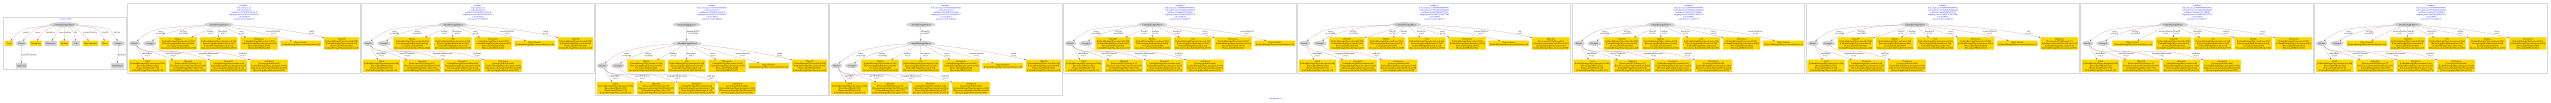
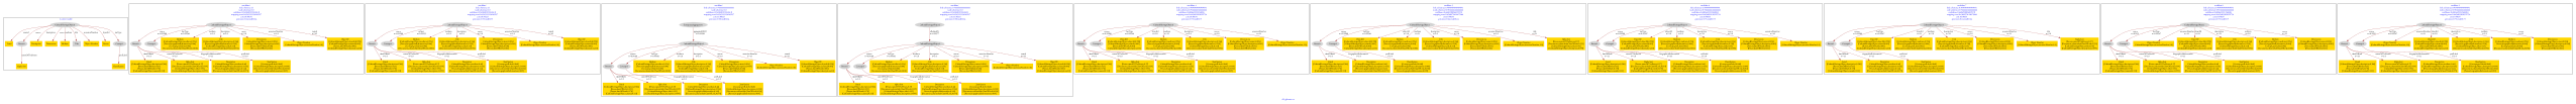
  digraph {
    fontcolor=blue
    fontname="EB Garamond"
    label="s29-gilcrease.csv"
    remincross=true
    node [fillcolor=gold fontname="EB Garamond" style=filled shape=plaintext]
    edge [color=brown fontcolor=black fontname="EB Garamond"]
    n1 [color=white fillcolor=lightgray label=CulturalHeritageObject1 shape=""]
    n2 [label=Dated]
    n3 [color=white fillcolor=lightgray label=Person1 shape=""]
    n4 [label=Description]
-   n5 [fillcolor=lightgray label=Dimensions]
+   n5 [label=Dimensions]
    n6 [label=Medium]
    n7 [fillcolor=lightgray label=Title]
    n8 [label="Object Number"]
    n9 [label=Person]
    n10 [color=white fillcolor=lightgray label=Concept1 shape=""]
-   n11 [fillcolor=lightgray label="Alpha Sort"]
-   n12 [fillcolor=lightgray label=Classification]
+   n11 [label="Alpha Sort"]
+   n12 [label=Classification]
    n13 [color=white fillcolor=lightgray label=CulturalHeritageObject1 shape=""]
    n14 [color=white fillcolor=lightgray label=Person1 shape=""]
    n15 [color=white fillcolor=lightgray label=Concept1 shape=""]
    n16 [label="Dated\n[CulturalHeritageObject,description,0.386]\n[Person,dateOfBirth,0.323]\n[Person,dateOfDeath,0.178]\n[CulturalHeritageObject,created,0.113]"]
    n17 [label="Medium\n[CulturalHeritageObject,medium,0.994]\n[Person,biographicalInformation,0.004]\n[Concept,prefLabel,0.002]\n[Document,columnSubClassOfLink,0.001]"]
    n18 [label="Classification\n[Concept,prefLabel,0.848]\n[CulturalHeritageObject,description,0.058]\n[Document,columnSubClassOfLink,0.056]\n[Person,biographicalInformation,0.039]"]
    n19 [label="Title\n[CulturalHeritageObject,description,0.556]\n[Person,biographicalInformation,0.238]\n[CulturalHeritageObject,title,0.113]\n[Document,columnSubClassOfLink,0.092]"]
    n20 [label="Dimensions\n[CulturalHeritageObject,extent,0.894]\n[CulturalHeritageObject,description,0.049]\n[Person,dateOfDeath,0.036]\n[Person,dateOfBirth,0.021]"]
    n21 [label="Object Number\n[CulturalHeritageObject,accessionNumber,1.0]"]
    n22 [label="ObjectID\n[CulturalHeritageObject,objectId,0.998]\n[CulturalHeritageObject,created,0.001]\n[Person,dateOfDeath,0.001]\n[CulturalHeritageObject,description,0.0]"]
    n23 [label="Alpha Sort\n[Person,nameOfThePerson,0.37]\n[Document,columnSubClassOfLink,0.339]\n[CulturalHeritageObject,title,0.192]\n[CulturalHeritageObject,description,0.099]"]
    n24 [label="Description\n[CulturalHeritageObject,medium,0.46]\n[CulturalHeritageObject,description,0.324]\n[Person,biographicalInformation,0.141]\n[Document,columnSubClassOfLink,0.075]"]
    n25 [color=white fillcolor=lightgray label=CulturalHeritageObject1 shape=""]
    n26 [color=white fillcolor=lightgray label=Person1 shape=""]
    n27 [color=white fillcolor=lightgray label=Concept1 shape=""]
    n28 [label="Dated\n[CulturalHeritageObject,description,0.386]\n[Person,dateOfBirth,0.323]\n[Person,dateOfDeath,0.178]\n[CulturalHeritageObject,created,0.113]"]
    n29 [label="Medium\n[CulturalHeritageObject,medium,0.994]\n[Person,biographicalInformation,0.004]\n[Concept,prefLabel,0.002]\n[Document,columnSubClassOfLink,0.001]"]
    n30 [label="Classification\n[Concept,prefLabel,0.848]\n[CulturalHeritageObject,description,0.058]\n[Document,columnSubClassOfLink,0.056]\n[Person,biographicalInformation,0.039]"]
    n31 [label="Title\n[CulturalHeritageObject,description,0.556]\n[Person,biographicalInformation,0.238]\n[CulturalHeritageObject,title,0.113]\n[Document,columnSubClassOfLink,0.092]"]
    n32 [label="Dimensions\n[CulturalHeritageObject,extent,0.894]\n[CulturalHeritageObject,description,0.049]\n[Person,dateOfDeath,0.036]\n[Person,dateOfBirth,0.021]"]
    n33 [label="Object Number\n[CulturalHeritageObject,accessionNumber,1.0]"]
    n34 [label="ObjectID\n[CulturalHeritageObject,objectId,0.998]\n[CulturalHeritageObject,created,0.001]\n[Person,dateOfDeath,0.001]\n[CulturalHeritageObject,description,0.0]"]
    n35 [label="Alpha Sort\n[Person,nameOfThePerson,0.37]\n[Document,columnSubClassOfLink,0.339]\n[CulturalHeritageObject,title,0.192]\n[CulturalHeritageObject,description,0.099]"]
    n36 [label="Description\n[CulturalHeritageObject,medium,0.46]\n[CulturalHeritageObject,description,0.324]\n[Person,biographicalInformation,0.141]\n[Document,columnSubClassOfLink,0.075]"]
    n37 [color=white fillcolor=lightgray label=CulturalHeritageObject1 shape=""]
    n38 [color=white fillcolor=lightgray label=Person1 shape=""]
    n39 [color=white fillcolor=lightgray label=Concept1 shape=""]
    n40 [color=white fillcolor=lightgray label=EuropeanaAggregation1 shape=""]
    n41 [label="Dated\n[CulturalHeritageObject,description,0.386]\n[Person,dateOfBirth,0.323]\n[Person,dateOfDeath,0.178]\n[CulturalHeritageObject,created,0.113]"]
    n42 [label="Medium\n[CulturalHeritageObject,medium,0.994]\n[Person,biographicalInformation,0.004]\n[Concept,prefLabel,0.002]\n[Document,columnSubClassOfLink,0.001]"]
    n43 [label="Classification\n[Concept,prefLabel,0.848]\n[CulturalHeritageObject,description,0.058]\n[Document,columnSubClassOfLink,0.056]\n[Person,biographicalInformation,0.039]"]
    n44 [label="Title\n[CulturalHeritageObject,description,0.556]\n[Person,biographicalInformation,0.238]\n[CulturalHeritageObject,title,0.113]\n[Document,columnSubClassOfLink,0.092]"]
    n45 [label="Dimensions\n[CulturalHeritageObject,extent,0.894]\n[CulturalHeritageObject,description,0.049]\n[Person,dateOfDeath,0.036]\n[Person,dateOfBirth,0.021]"]
    n46 [label="Object Number\n[CulturalHeritageObject,accessionNumber,1.0]"]
    n47 [label="ObjectID\n[CulturalHeritageObject,objectId,0.998]\n[CulturalHeritageObject,created,0.001]\n[Person,dateOfDeath,0.001]\n[CulturalHeritageObject,description,0.0]"]
    n48 [label="Alpha Sort\n[Person,nameOfThePerson,0.37]\n[Document,columnSubClassOfLink,0.339]\n[CulturalHeritageObject,title,0.192]\n[CulturalHeritageObject,description,0.099]"]
    n49 [label="Description\n[CulturalHeritageObject,medium,0.46]\n[CulturalHeritageObject,description,0.324]\n[Person,biographicalInformation,0.141]\n[Document,columnSubClassOfLink,0.075]"]
    n50 [color=white fillcolor=lightgray label=CulturalHeritageObject1 shape=""]
    n51 [color=white fillcolor=lightgray label=Person1 shape=""]
    n52 [color=white fillcolor=lightgray label=Concept1 shape=""]
    n53 [color=white fillcolor=lightgray label=CulturalHeritageObject2 shape=""]
    n54 [label="Dated\n[CulturalHeritageObject,description,0.386]\n[Person,dateOfBirth,0.323]\n[Person,dateOfDeath,0.178]\n[CulturalHeritageObject,created,0.113]"]
    n55 [label="Medium\n[CulturalHeritageObject,medium,0.994]\n[Person,biographicalInformation,0.004]\n[Concept,prefLabel,0.002]\n[Document,columnSubClassOfLink,0.001]"]
    n56 [label="Classification\n[Concept,prefLabel,0.848]\n[CulturalHeritageObject,description,0.058]\n[Document,columnSubClassOfLink,0.056]\n[Person,biographicalInformation,0.039]"]
    n57 [label="Title\n[CulturalHeritageObject,description,0.556]\n[Person,biographicalInformation,0.238]\n[CulturalHeritageObject,title,0.113]\n[Document,columnSubClassOfLink,0.092]"]
    n58 [label="Dimensions\n[CulturalHeritageObject,extent,0.894]\n[CulturalHeritageObject,description,0.049]\n[Person,dateOfDeath,0.036]\n[Person,dateOfBirth,0.021]"]
    n59 [label="Object Number\n[CulturalHeritageObject,accessionNumber,1.0]"]
    n60 [label="ObjectID\n[CulturalHeritageObject,objectId,0.998]\n[CulturalHeritageObject,created,0.001]\n[Person,dateOfDeath,0.001]\n[CulturalHeritageObject,description,0.0]"]
    n61 [label="Alpha Sort\n[Person,nameOfThePerson,0.37]\n[Document,columnSubClassOfLink,0.339]\n[CulturalHeritageObject,title,0.192]\n[CulturalHeritageObject,description,0.099]"]
    n62 [label="Description\n[CulturalHeritageObject,medium,0.46]\n[CulturalHeritageObject,description,0.324]\n[Person,biographicalInformation,0.141]\n[Document,columnSubClassOfLink,0.075]"]
    n63 [color=white fillcolor=lightgray label=CulturalHeritageObject1 shape=""]
    n64 [color=white fillcolor=lightgray label=Person1 shape=""]
    n65 [color=white fillcolor=lightgray label=Concept1 shape=""]
    n66 [label="ObjectID\n[CulturalHeritageObject,objectId,0.998]\n[CulturalHeritageObject,created,0.001]\n[Person,dateOfDeath,0.001]\n[CulturalHeritageObject,description,0.0]"]
    n67 [label="Dated\n[CulturalHeritageObject,description,0.386]\n[Person,dateOfBirth,0.323]\n[Person,dateOfDeath,0.178]\n[CulturalHeritageObject,created,0.113]"]
    n68 [label="Medium\n[CulturalHeritageObject,medium,0.994]\n[Person,biographicalInformation,0.004]\n[Concept,prefLabel,0.002]\n[Document,columnSubClassOfLink,0.001]"]
    n69 [label="Classification\n[Concept,prefLabel,0.848]\n[CulturalHeritageObject,description,0.058]\n[Document,columnSubClassOfLink,0.056]\n[Person,biographicalInformation,0.039]"]
    n70 [label="Title\n[CulturalHeritageObject,description,0.556]\n[Person,biographicalInformation,0.238]\n[CulturalHeritageObject,title,0.113]\n[Document,columnSubClassOfLink,0.092]"]
    n71 [label="Dimensions\n[CulturalHeritageObject,extent,0.894]\n[CulturalHeritageObject,description,0.049]\n[Person,dateOfDeath,0.036]\n[Person,dateOfBirth,0.021]"]
    n72 [label="Object Number\n[CulturalHeritageObject,accessionNumber,1.0]"]
    n73 [label="Alpha Sort\n[Person,nameOfThePerson,0.37]\n[Document,columnSubClassOfLink,0.339]\n[CulturalHeritageObject,title,0.192]\n[CulturalHeritageObject,description,0.099]"]
    n74 [label="Description\n[CulturalHeritageObject,medium,0.46]\n[CulturalHeritageObject,description,0.324]\n[Person,biographicalInformation,0.141]\n[Document,columnSubClassOfLink,0.075]"]
    n75 [color=white fillcolor=lightgray label=CulturalHeritageObject1 shape=""]
    n76 [color=white fillcolor=lightgray label=Person1 shape=""]
    n77 [color=white fillcolor=lightgray label=Concept1 shape=""]
    n78 [label="ObjectID\n[CulturalHeritageObject,objectId,0.998]\n[CulturalHeritageObject,created,0.001]\n[Person,dateOfDeath,0.001]\n[CulturalHeritageObject,description,0.0]"]
    n79 [label="Dated\n[CulturalHeritageObject,description,0.386]\n[Person,dateOfBirth,0.323]\n[Person,dateOfDeath,0.178]\n[CulturalHeritageObject,created,0.113]"]
    n80 [label="Medium\n[CulturalHeritageObject,medium,0.994]\n[Person,biographicalInformation,0.004]\n[Concept,prefLabel,0.002]\n[Document,columnSubClassOfLink,0.001]"]
    n81 [label="Classification\n[Concept,prefLabel,0.848]\n[CulturalHeritageObject,description,0.058]\n[Document,columnSubClassOfLink,0.056]\n[Person,biographicalInformation,0.039]"]
    n82 [label="Title\n[CulturalHeritageObject,description,0.556]\n[Person,biographicalInformation,0.238]\n[CulturalHeritageObject,title,0.113]\n[Document,columnSubClassOfLink,0.092]"]
    n83 [label="Dimensions\n[CulturalHeritageObject,extent,0.894]\n[CulturalHeritageObject,description,0.049]\n[Person,dateOfDeath,0.036]\n[Person,dateOfBirth,0.021]"]
    n84 [label="Object Number\n[CulturalHeritageObject,accessionNumber,1.0]"]
    n85 [label="Alpha Sort\n[Person,nameOfThePerson,0.37]\n[Document,columnSubClassOfLink,0.339]\n[CulturalHeritageObject,title,0.192]\n[CulturalHeritageObject,description,0.099]"]
    n86 [label="Description\n[CulturalHeritageObject,medium,0.46]\n[CulturalHeritageObject,description,0.324]\n[Person,biographicalInformation,0.141]\n[Document,columnSubClassOfLink,0.075]"]
    n87 [color=white fillcolor=lightgray label=CulturalHeritageObject1 shape=""]
    n88 [color=white fillcolor=lightgray label=Person1 shape=""]
    n89 [color=white fillcolor=lightgray label=Concept2 shape=""]
    n90 [label="ObjectID\n[CulturalHeritageObject,objectId,0.998]\n[CulturalHeritageObject,created,0.001]\n[Person,dateOfDeath,0.001]\n[CulturalHeritageObject,description,0.0]"]
    n91 [label="Dated\n[CulturalHeritageObject,description,0.386]\n[Person,dateOfBirth,0.323]\n[Person,dateOfDeath,0.178]\n[CulturalHeritageObject,created,0.113]"]
    n92 [label="Classification\n[Concept,prefLabel,0.848]\n[CulturalHeritageObject,description,0.058]\n[Document,columnSubClassOfLink,0.056]\n[Person,biographicalInformation,0.039]"]
    n93 [label="Medium\n[CulturalHeritageObject,medium,0.994]\n[Person,biographicalInformation,0.004]\n[Concept,prefLabel,0.002]\n[Document,columnSubClassOfLink,0.001]"]
    n94 [label="Title\n[CulturalHeritageObject,description,0.556]\n[Person,biographicalInformation,0.238]\n[CulturalHeritageObject,title,0.113]\n[Document,columnSubClassOfLink,0.092]"]
    n95 [label="Dimensions\n[CulturalHeritageObject,extent,0.894]\n[CulturalHeritageObject,description,0.049]\n[Person,dateOfDeath,0.036]\n[Person,dateOfBirth,0.021]"]
    n96 [label="Object Number\n[CulturalHeritageObject,accessionNumber,1.0]"]
    n97 [label="Alpha Sort\n[Person,nameOfThePerson,0.37]\n[Document,columnSubClassOfLink,0.339]\n[CulturalHeritageObject,title,0.192]\n[CulturalHeritageObject,description,0.099]"]
    n98 [label="Description\n[CulturalHeritageObject,medium,0.46]\n[CulturalHeritageObject,description,0.324]\n[Person,biographicalInformation,0.141]\n[Document,columnSubClassOfLink,0.075]"]
    n99 [color=white fillcolor=lightgray label=CulturalHeritageObject1 shape=""]
    n100 [color=white fillcolor=lightgray label=Person1 shape=""]
    n101 [color=white fillcolor=lightgray label=Concept2 shape=""]
    n102 [label="ObjectID\n[CulturalHeritageObject,objectId,0.998]\n[CulturalHeritageObject,created,0.001]\n[Person,dateOfDeath,0.001]\n[CulturalHeritageObject,description,0.0]"]
    n103 [label="Dated\n[CulturalHeritageObject,description,0.386]\n[Person,dateOfBirth,0.323]\n[Person,dateOfDeath,0.178]\n[CulturalHeritageObject,created,0.113]"]
    n104 [label="Classification\n[Concept,prefLabel,0.848]\n[CulturalHeritageObject,description,0.058]\n[Document,columnSubClassOfLink,0.056]\n[Person,biographicalInformation,0.039]"]
    n105 [label="Medium\n[CulturalHeritageObject,medium,0.994]\n[Person,biographicalInformation,0.004]\n[Concept,prefLabel,0.002]\n[Document,columnSubClassOfLink,0.001]"]
    n106 [label="Title\n[CulturalHeritageObject,description,0.556]\n[Person,biographicalInformation,0.238]\n[CulturalHeritageObject,title,0.113]\n[Document,columnSubClassOfLink,0.092]"]
    n107 [label="Dimensions\n[CulturalHeritageObject,extent,0.894]\n[CulturalHeritageObject,description,0.049]\n[Person,dateOfDeath,0.036]\n[Person,dateOfBirth,0.021]"]
    n108 [label="Object Number\n[CulturalHeritageObject,accessionNumber,1.0]"]
    n109 [label="Alpha Sort\n[Person,nameOfThePerson,0.37]\n[Document,columnSubClassOfLink,0.339]\n[CulturalHeritageObject,title,0.192]\n[CulturalHeritageObject,description,0.099]"]
    n110 [label="Description\n[CulturalHeritageObject,medium,0.46]\n[CulturalHeritageObject,description,0.324]\n[Person,biographicalInformation,0.141]\n[Document,columnSubClassOfLink,0.075]"]
    n111 [color=white fillcolor=lightgray label=CulturalHeritageObject2 shape=""]
    n112 [color=white fillcolor=lightgray label=Person1 shape=""]
    n113 [color=white fillcolor=lightgray label=Concept1 shape=""]
    n114 [label="Dated\n[CulturalHeritageObject,description,0.386]\n[Person,dateOfBirth,0.323]\n[Person,dateOfDeath,0.178]\n[CulturalHeritageObject,created,0.113]"]
    n115 [label="Object Number\n[CulturalHeritageObject,accessionNumber,1.0]"]
    n116 [label="ObjectID\n[CulturalHeritageObject,objectId,0.998]\n[CulturalHeritageObject,created,0.001]\n[Person,dateOfDeath,0.001]\n[CulturalHeritageObject,description,0.0]"]
    n117 [label="Classification\n[Concept,prefLabel,0.848]\n[CulturalHeritageObject,description,0.058]\n[Document,columnSubClassOfLink,0.056]\n[Person,biographicalInformation,0.039]"]
    n118 [label="Title\n[CulturalHeritageObject,description,0.556]\n[Person,biographicalInformation,0.238]\n[CulturalHeritageObject,title,0.113]\n[Document,columnSubClassOfLink,0.092]"]
    n119 [label="Medium\n[CulturalHeritageObject,medium,0.994]\n[Person,biographicalInformation,0.004]\n[Concept,prefLabel,0.002]\n[Document,columnSubClassOfLink,0.001]"]
    n120 [label="Dimensions\n[CulturalHeritageObject,extent,0.894]\n[CulturalHeritageObject,description,0.049]\n[Person,dateOfDeath,0.036]\n[Person,dateOfBirth,0.021]"]
    n121 [label="Alpha Sort\n[Person,nameOfThePerson,0.37]\n[Document,columnSubClassOfLink,0.339]\n[CulturalHeritageObject,title,0.192]\n[CulturalHeritageObject,description,0.099]"]
    n122 [label="Description\n[CulturalHeritageObject,medium,0.46]\n[CulturalHeritageObject,description,0.324]\n[Person,biographicalInformation,0.141]\n[Document,columnSubClassOfLink,0.075]"]
    n123 [color=white fillcolor=lightgray label=CulturalHeritageObject2 shape=""]
    n124 [color=white fillcolor=lightgray label=Person1 shape=""]
    n125 [color=white fillcolor=lightgray label=Concept2 shape=""]
    n126 [label="Dated\n[CulturalHeritageObject,description,0.386]\n[Person,dateOfBirth,0.323]\n[Person,dateOfDeath,0.178]\n[CulturalHeritageObject,created,0.113]"]
    n127 [label="Object Number\n[CulturalHeritageObject,accessionNumber,1.0]"]
    n128 [label="Classification\n[Concept,prefLabel,0.848]\n[CulturalHeritageObject,description,0.058]\n[Document,columnSubClassOfLink,0.056]\n[Person,biographicalInformation,0.039]"]
    n129 [label="ObjectID\n[CulturalHeritageObject,objectId,0.998]\n[CulturalHeritageObject,created,0.001]\n[Person,dateOfDeath,0.001]\n[CulturalHeritageObject,description,0.0]"]
    n130 [label="Title\n[CulturalHeritageObject,description,0.556]\n[Person,biographicalInformation,0.238]\n[CulturalHeritageObject,title,0.113]\n[Document,columnSubClassOfLink,0.092]"]
    n131 [label="Medium\n[CulturalHeritageObject,medium,0.994]\n[Person,biographicalInformation,0.004]\n[Concept,prefLabel,0.002]\n[Document,columnSubClassOfLink,0.001]"]
    n132 [label="Dimensions\n[CulturalHeritageObject,extent,0.894]\n[CulturalHeritageObject,description,0.049]\n[Person,dateOfDeath,0.036]\n[Person,dateOfBirth,0.021]"]
    n133 [label="Alpha Sort\n[Person,nameOfThePerson,0.37]\n[Document,columnSubClassOfLink,0.339]\n[CulturalHeritageObject,title,0.192]\n[CulturalHeritageObject,description,0.099]"]
    n134 [label="Description\n[CulturalHeritageObject,medium,0.46]\n[CulturalHeritageObject,description,0.324]\n[Person,biographicalInformation,0.141]\n[Document,columnSubClassOfLink,0.075]"]
    subgraph cluster_1 {
      label="1-correct model"
      n1
      n2
      n3
      n4
      n5
      n6
      n7
      n8
      n9
      n10
      n11
      n12
    }
    subgraph cluster_2 {
      label="candidate 0\nlink coherence:1.0\nnode coherence:1.0\nconfidence:0.5696012135162438\nmapping score:0.6343115156165257\ncost:10.98634\n-precision:0.64-recall:0.64"
      n13
      n14
      n15
      n16
      n17
      n18
      n19
      n20
      n21
      n22
      n23
      n24
    }
    subgraph cluster_3 {
      label="candidate 1\nlink coherence:1.0\nnode coherence:1.0\nconfidence:0.5696012135162438\nmapping score:0.6343115156165257\ncost:10.99223\n-precision:0.55-recall:0.55"
      n25
      n26
      n27
      n28
      n29
      n30
      n31
      n32
      n33
      n34
      n35
      n36
    }
    subgraph cluster_4 {
      label="candidate 2\nlink coherence:0.9166666666666666\nnode coherence:1.0\nconfidence:0.5696012135162438\nmapping score:0.6343115156165257\ncost:11.98023\n-precision:0.58-recall:0.64"
      n37
      n38
      n39
      n40
      n41
      n42
      n43
      n44
      n45
      n46
      n47
      n48
      n49
    }
    subgraph cluster_5 {
      label="candidate 3\nlink coherence:0.9166666666666666\nnode coherence:1.0\nconfidence:0.5696012135162438\nmapping score:0.6343115156165257\ncost:11.98211\n-precision:0.58-recall:0.64"
      n50
      n51
      n52
      n53
      n54
      n55
      n56
      n57
      n58
      n59
      n60
      n61
      n62
    }
    subgraph cluster_6 {
      label="candidate 4\nlink coherence:0.9090909090909091\nnode coherence:0.9166666666666666\nconfidence:0.6804435551568261\nmapping score:0.6434811850522754\ncost:10.98634\n-precision:0.73-recall:0.73"
      n63
      n64
      n65
      n66
      n67
      n68
      n69
      n70
      n71
      n72
      n73
      n74
    }
    subgraph cluster_7 {
      label="candidate 5\nlink coherence:0.9090909090909091\nnode coherence:0.9166666666666666\nconfidence:0.6606938856019198\nmapping score:0.6368979618673066\ncost:10.98634\n-precision:0.64-recall:0.64"
      n75
      n76
      n77
      n78
      n79
      n80
      n81
      n82
      n83
      n84
      n85
      n86
    }
    subgraph cluster_8 {
      label="candidate 6\nlink coherence:0.9090909090909091\nnode coherence:0.9166666666666666\nconfidence:0.6804435551568261\nmapping score:0.6434811850522754\ncost:10.98635\n-precision:0.73-recall:0.73"
      n87
      n88
      n89
      n90
      n91
      n92
      n93
      n94
      n95
      n96
      n97
      n98
    }
    subgraph cluster_9 {
      label="candidate 7\nlink coherence:0.9090909090909091\nnode coherence:0.9166666666666666\nconfidence:0.6606938856019198\nmapping score:0.6368979618673066\ncost:10.98635\n-precision:0.64-recall:0.64"
      n99
      n100
      n101
      n102
      n103
      n104
      n105
      n106
      n107
      n108
      n109
      n110
    }
    subgraph cluster_10 {
      label="candidate 8\nlink coherence:0.9090909090909091\nnode coherence:0.9166666666666666\nconfidence:0.6804435551568261\nmapping score:0.6434811850522754\ncost:10.98637\n-precision:0.73-recall:0.73"
      n111
      n112
      n113
      n114
      n115
      n116
      n117
      n118
      n119
      n120
      n121
      n122
    }
    subgraph cluster_11 {
      label="candidate 9\nlink coherence:0.9090909090909091\nnode coherence:0.9166666666666666\nconfidence:0.6804435551568261\nmapping score:0.6434811850522754\ncost:10.98637\n-precision:0.73-recall:0.73"
      n123
      n124
      n125
      n126
      n127
      n128
      n129
      n130
      n131
      n132
      n133
      n134
    }
    n1 -> n2 [label=created]
    n1 -> n3 [label=creator]
    n1 -> n4 [label=description]
    n1 -> n5 [label=extent]
    n1 -> n6 [label=medium]
    n1 -> n7 [label=title]
    n1 -> n8 [label=accessionNumber]
    n1 -> n9 [label=objectId]
    n1 -> n10 [label=hasType]
    n3 -> n11 [label=nameOfThePerson]
    n10 -> n12 [label=prefLabel]
    n13 -> n14 [label="creator\nw=0.99288"]
    n13 -> n15 [label="hasType\nw=0.99346"]
    n13 -> n17 [label="medium\nw=1.0"]
    n13 -> n19 [label="description\nw=1.0"]
    n13 -> n20 [label="extent\nw=1.0"]
    n13 -> n21 [label="accessionNumber\nw=1.0"]
    n13 -> n22 [label="created\nw=1.0"]
    n14 -> n16 [label="dateOfBirth\nw=1.0"]
    n14 -> n23 [label="nameOfThePerson\nw=1.0"]
    n14 -> n24 [label="biographicalInformation\nw=1.0"]
    n15 -> n18 [label="prefLabel\nw=1.0"]
    n25 -> n26 [label="creator\nw=0.99288"]
    n25 -> n27 [label="subject\nw=0.99935"]
    n25 -> n29 [label="medium\nw=1.0"]
    n25 -> n31 [label="description\nw=1.0"]
    n25 -> n32 [label="extent\nw=1.0"]
    n25 -> n33 [label="accessionNumber\nw=1.0"]
    n25 -> n34 [label="created\nw=1.0"]
    n26 -> n28 [label="dateOfBirth\nw=1.0"]
    n26 -> n35 [label="nameOfThePerson\nw=1.0"]
    n26 -> n36 [label="biographicalInformation\nw=1.0"]
    n27 -> n30 [label="prefLabel\nw=1.0"]
    n37 -> n38 [label="creator\nw=0.99288"]
    n37 -> n39 [label="hasType\nw=0.99346"]
    n37 -> n42 [label="medium\nw=1.0"]
    n37 -> n44 [label="description\nw=1.0"]
    n37 -> n45 [label="extent\nw=1.0"]
    n37 -> n46 [label="accessionNumber\nw=1.0"]
    n37 -> n47 [label="created\nw=1.0"]
    n38 -> n41 [label="dateOfBirth\nw=1.0"]
    n38 -> n48 [label="nameOfThePerson\nw=1.0"]
    n38 -> n49 [label="biographicalInformation\nw=1.0"]
    n39 -> n43 [label="prefLabel\nw=1.0"]
    n40 -> n37 [label="aggregatedCHO\nw=0.99389"]
    n50 -> n51 [label="creator\nw=0.99288"]
    n50 -> n52 [label="hasType\nw=0.99346"]
    n50 -> n55 [label="medium\nw=1.0"]
    n50 -> n57 [label="description\nw=1.0"]
    n50 -> n58 [label="extent\nw=1.0"]
    n50 -> n59 [label="accessionNumber\nw=1.0"]
    n50 -> n60 [label="created\nw=1.0"]
    n51 -> n54 [label="dateOfBirth\nw=1.0"]
    n51 -> n61 [label="nameOfThePerson\nw=1.0"]
    n51 -> n62 [label="biographicalInformation\nw=1.0"]
    n52 -> n56 [label="prefLabel\nw=1.0"]
    n53 -> n50 [label="isRelatedTo\nw=0.99577"]
    n63 -> n64 [label="creator\nw=0.99288"]
    n63 -> n65 [label="hasType\nw=0.99346"]
    n63 -> n66 [label="objectId\nw=1.0"]
    n63 -> n68 [label="medium\nw=1.0"]
    n63 -> n70 [label="description\nw=1.0"]
    n63 -> n71 [label="extent\nw=1.0"]
    n63 -> n72 [label="accessionNumber\nw=1.0"]
    n64 -> n67 [label="dateOfBirth\nw=1.0"]
    n64 -> n73 [label="nameOfThePerson\nw=1.0"]
    n64 -> n74 [label="biographicalInformation\nw=1.0"]
    n65 -> n69 [label="prefLabel\nw=1.0"]
    n75 -> n76 [label="creator\nw=0.99288"]
    n75 -> n77 [label="hasType\nw=0.99346"]
    n75 -> n78 [label="objectId\nw=1.0"]
    n75 -> n80 [label="medium\nw=1.0"]
    n75 -> n82 [label="description\nw=1.0"]
    n75 -> n83 [label="extent\nw=1.0"]
    n75 -> n84 [label="accessionNumber\nw=1.0"]
    n75 -> n85 [label="title\nw=1.0"]
    n76 -> n79 [label="dateOfBirth\nw=1.0"]
    n76 -> n86 [label="biographicalInformation\nw=1.0"]
    n77 -> n81 [label="prefLabel\nw=1.0"]
    n87 -> n88 [label="creator\nw=0.99288"]
    n87 -> n89 [label="hasType\nw=0.99347"]
    n87 -> n90 [label="objectId\nw=1.0"]
    n87 -> n93 [label="medium\nw=1.0"]
    n87 -> n94 [label="description\nw=1.0"]
    n87 -> n95 [label="extent\nw=1.0"]
    n87 -> n96 [label="accessionNumber\nw=1.0"]
    n88 -> n91 [label="dateOfBirth\nw=1.0"]
    n88 -> n97 [label="nameOfThePerson\nw=1.0"]
    n88 -> n98 [label="biographicalInformation\nw=1.0"]
    n89 -> n92 [label="prefLabel\nw=1.0"]
    n99 -> n100 [label="creator\nw=0.99288"]
    n99 -> n101 [label="hasType\nw=0.99347"]
    n99 -> n102 [label="objectId\nw=1.0"]
    n99 -> n105 [label="medium\nw=1.0"]
    n99 -> n106 [label="description\nw=1.0"]
    n99 -> n107 [label="extent\nw=1.0"]
    n99 -> n108 [label="accessionNumber\nw=1.0"]
    n99 -> n109 [label="title\nw=1.0"]
    n100 -> n103 [label="dateOfBirth\nw=1.0"]
    n100 -> n110 [label="biographicalInformation\nw=1.0"]
    n101 -> n104 [label="prefLabel\nw=1.0"]
    n111 -> n112 [label="creator\nw=0.9929"]
    n111 -> n113 [label="hasType\nw=0.99347"]
    n111 -> n115 [label="accessionNumber\nw=1.0"]
    n111 -> n116 [label="objectId\nw=1.0"]
    n111 -> n118 [label="description\nw=1.0"]
    n111 -> n119 [label="medium\nw=1.0"]
    n111 -> n120 [label="extent\nw=1.0"]
    n112 -> n114 [label="dateOfBirth\nw=1.0"]
    n112 -> n121 [label="nameOfThePerson\nw=1.0"]
    n112 -> n122 [label="biographicalInformation\nw=1.0"]
    n113 -> n117 [label="prefLabel\nw=1.0"]
    n123 -> n124 [label="creator\nw=0.9929"]
    n123 -> n125 [label="hasType\nw=0.99347"]
    n123 -> n127 [label="accessionNumber\nw=1.0"]
    n123 -> n129 [label="objectId\nw=1.0"]
    n123 -> n130 [label="description\nw=1.0"]
    n123 -> n131 [label="medium\nw=1.0"]
    n123 -> n132 [label="extent\nw=1.0"]
    n124 -> n126 [label="dateOfBirth\nw=1.0"]
    n124 -> n133 [label="nameOfThePerson\nw=1.0"]
    n124 -> n134 [label="biographicalInformation\nw=1.0"]
    n125 -> n128 [label="prefLabel\nw=1.0"]
  }
